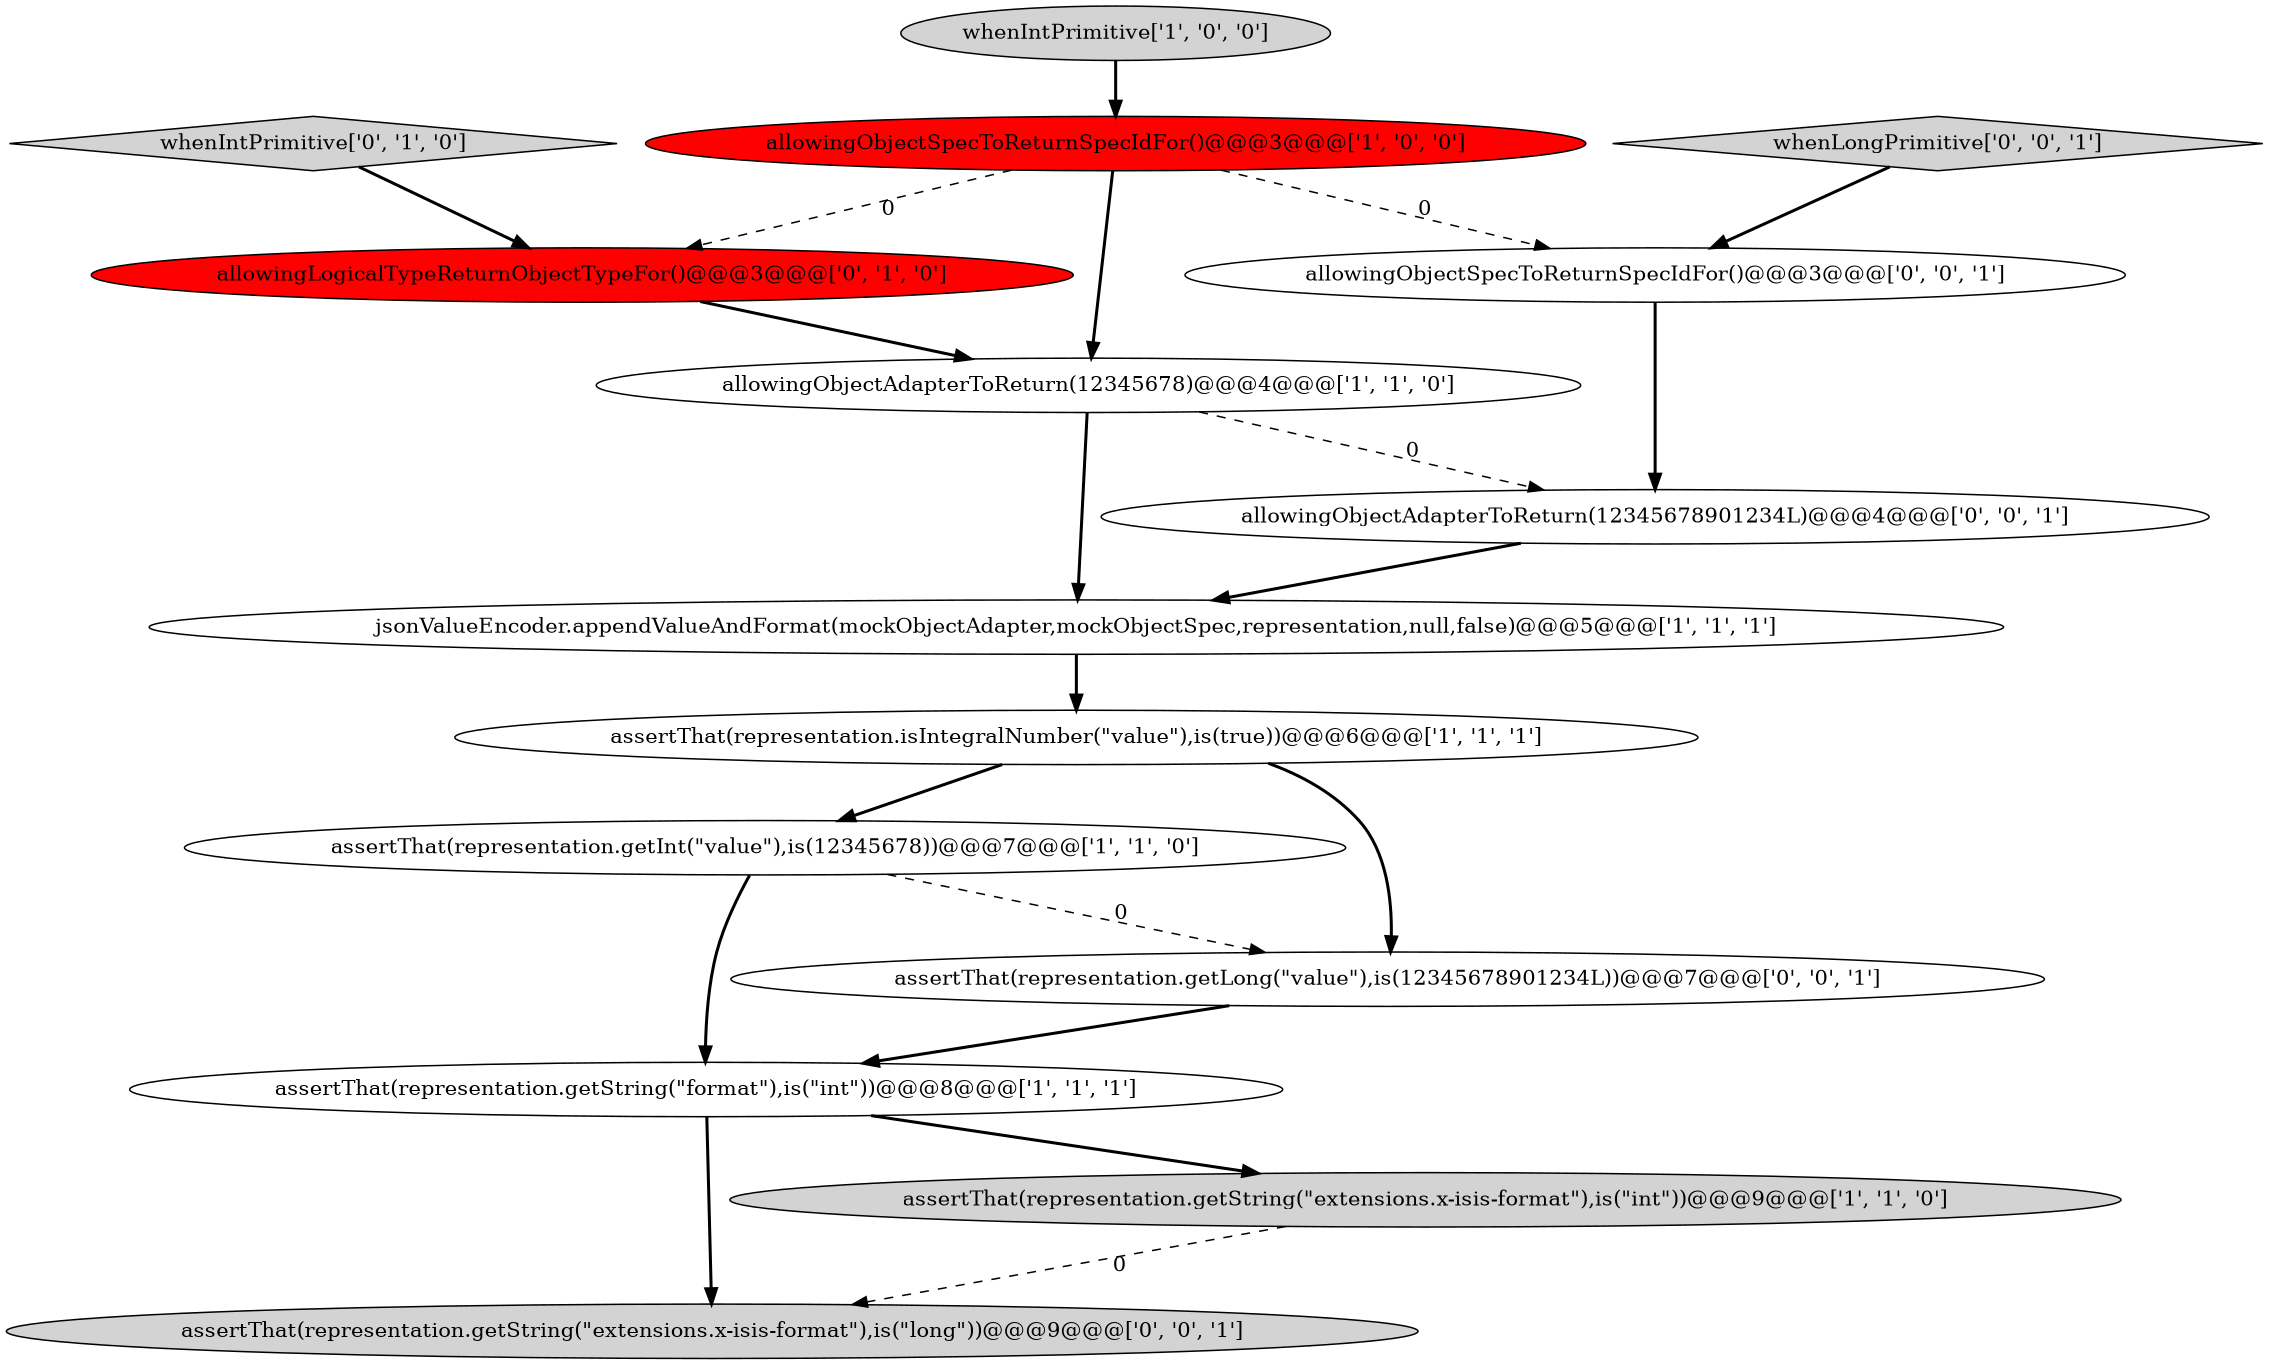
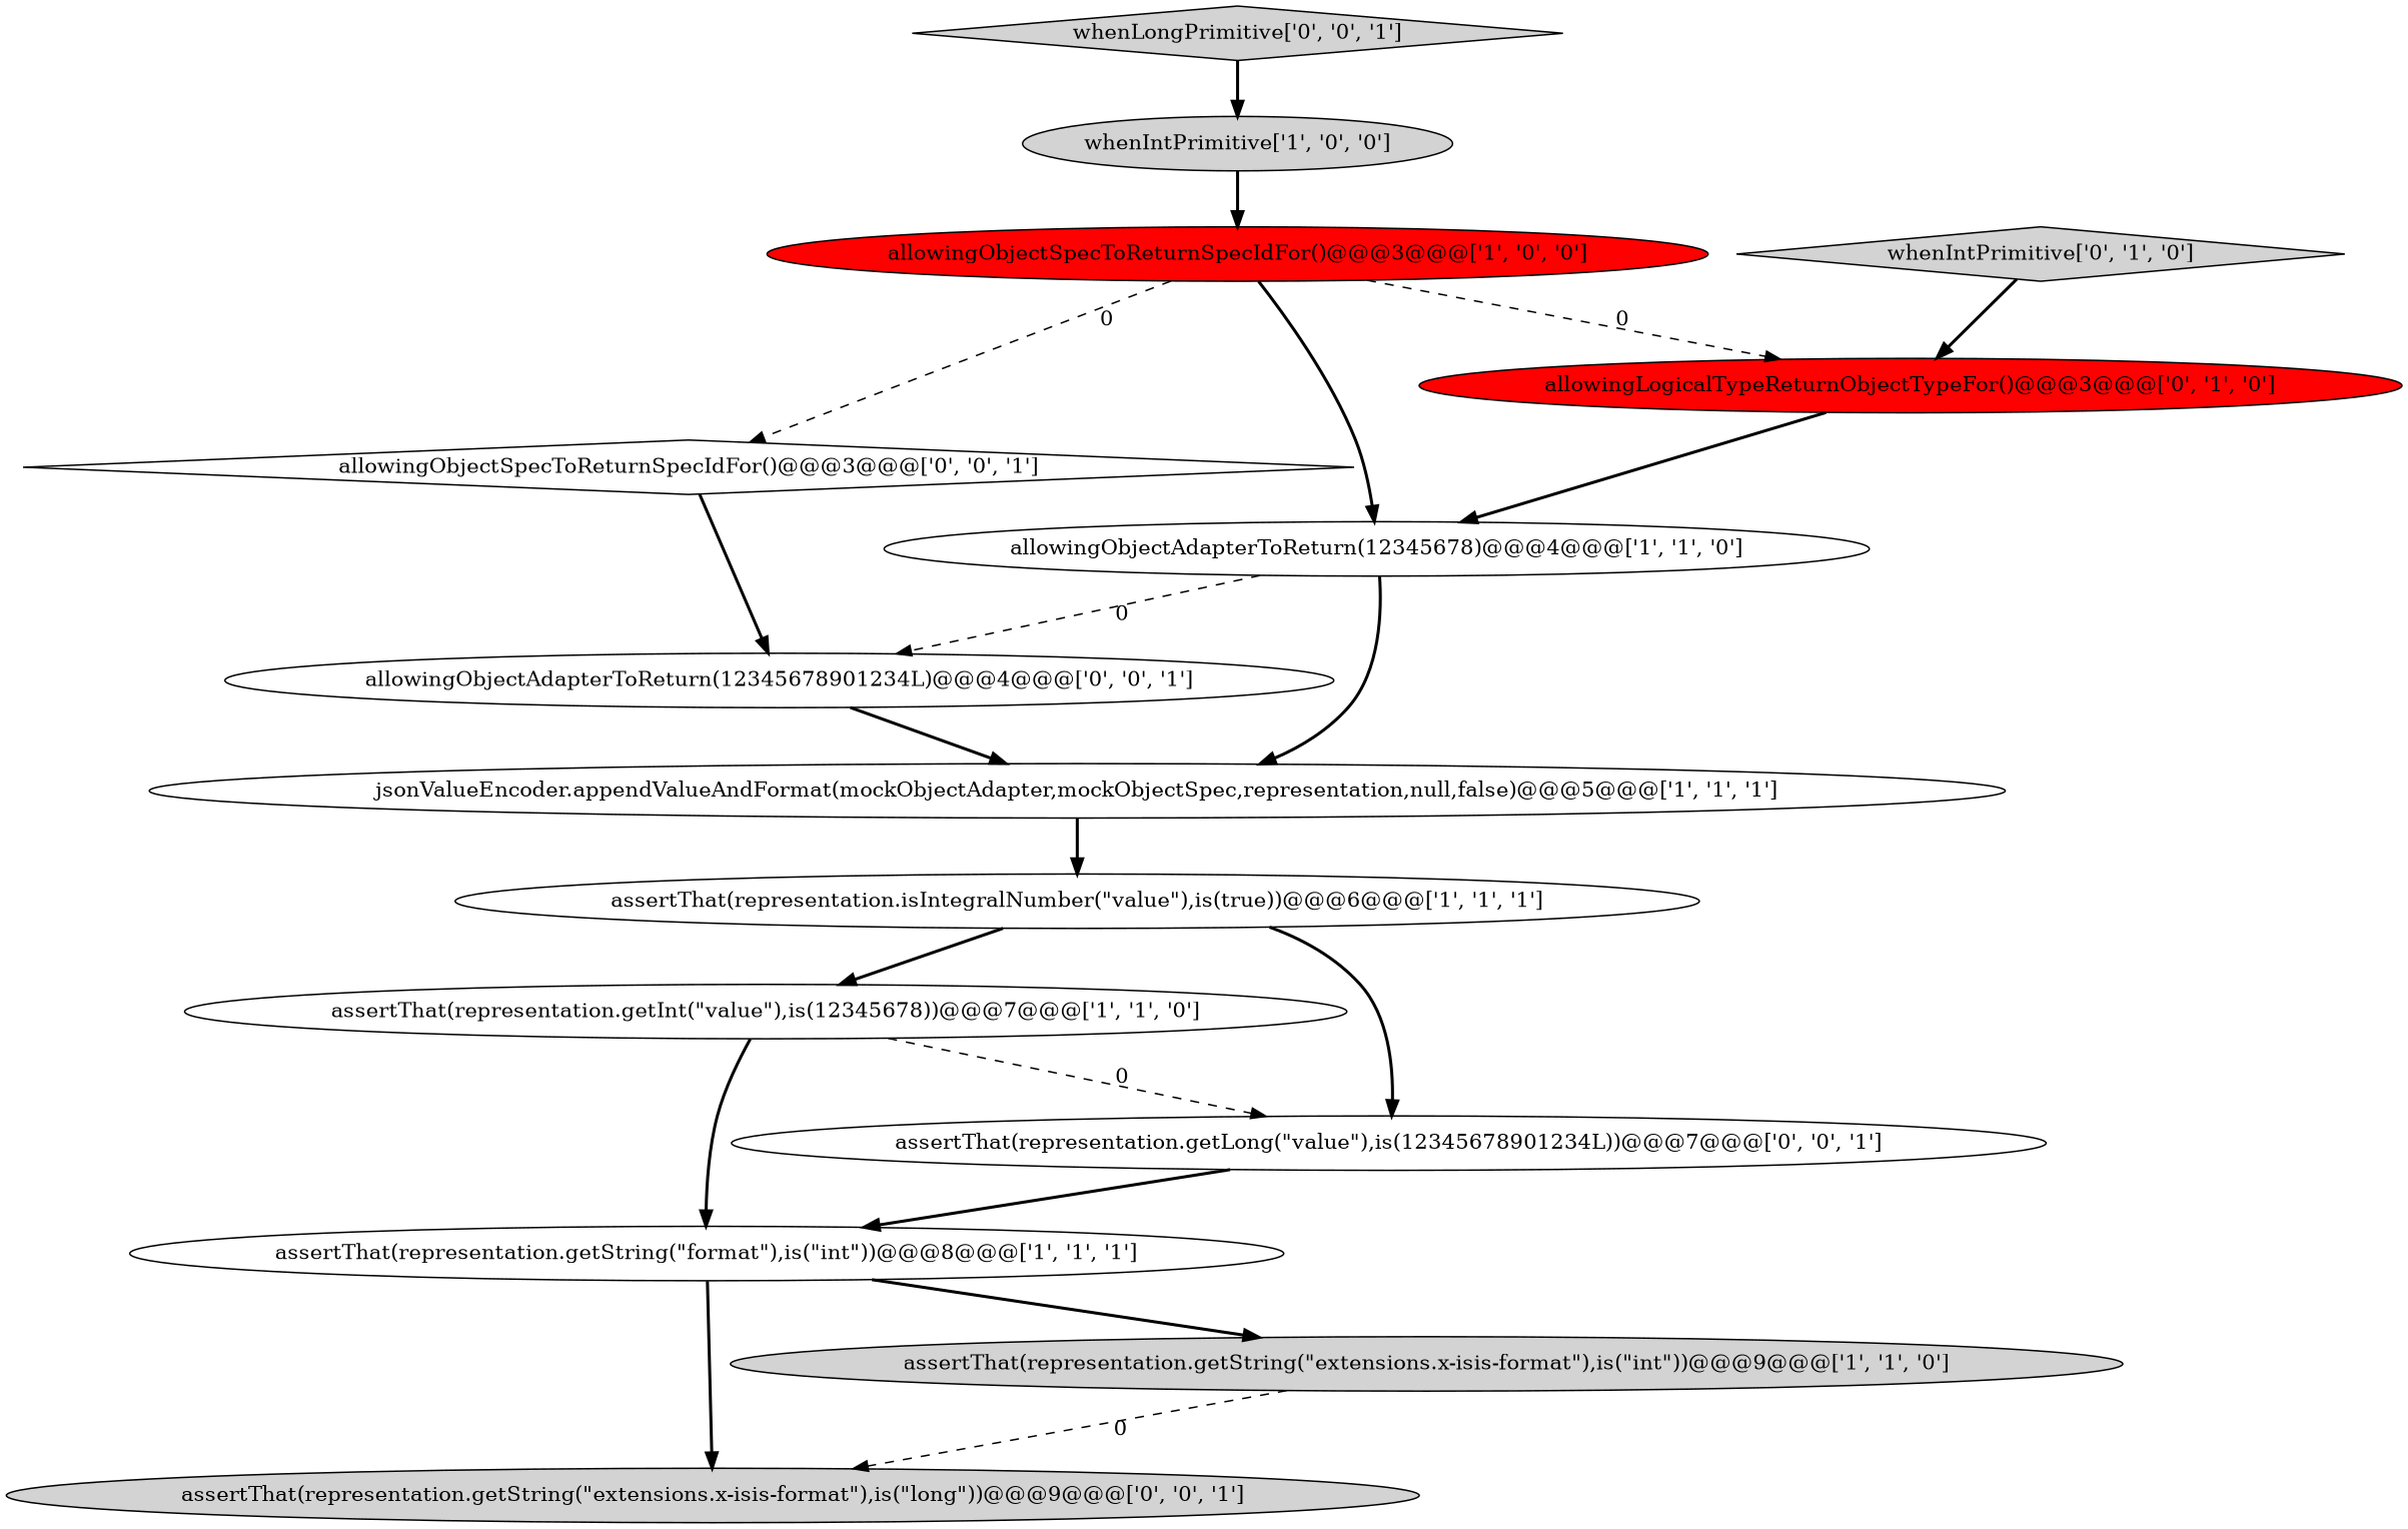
  digraph {
    node [fillcolor=white shape=ellipse style=filled]
    edge [style=bold]
    n1 [label="assertThat(representation.isIntegralNumber(\"value\"),is(true))@@@6@@@['1', '1', '1']"]
    n2 [label="assertThat(representation.getInt(\"value\"),is(12345678))@@@7@@@['1', '1', '0']"]
    n3 [label="assertThat(representation.getLong(\"value\"),is(12345678901234L))@@@7@@@['0', '0', '1']"]
    n4 [label="assertThat(representation.getString(\"format\"),is(\"int\"))@@@8@@@['1', '1', '1']"]
    n5 [fillcolor=lightgray label="assertThat(representation.getString(\"extensions.x-isis-format\"),is(\"long\"))@@@9@@@['0', '0', '1']"]
    n6 [fillcolor=lightgray label="assertThat(representation.getString(\"extensions.x-isis-format\"),is(\"int\"))@@@9@@@['1', '1', '0']"]
    n7 [fillcolor=lightgray label="whenIntPrimitive['1', '0', '0']"]
    n8 [fillcolor=red label="allowingObjectSpecToReturnSpecIdFor()@@@3@@@['1', '0', '0']"]
    n9 [fillcolor=red label="allowingLogicalTypeReturnObjectTypeFor()@@@3@@@['0', '1', '0']"]
-   n10 [label="allowingObjectSpecToReturnSpecIdFor()@@@3@@@['0', '0', '1']"]
+   n10 [label="allowingObjectSpecToReturnSpecIdFor()@@@3@@@['0', '0', '1']" shape=diamond]
    n11 [label="allowingObjectAdapterToReturn(12345678)@@@4@@@['1', '1', '0']"]
    n12 [fillcolor=lightgray label="whenIntPrimitive['0', '1', '0']" shape=diamond]
    n13 [label="allowingObjectAdapterToReturn(12345678901234L)@@@4@@@['0', '0', '1']"]
    n14 [label="jsonValueEncoder.appendValueAndFormat(mockObjectAdapter,mockObjectSpec,representation,null,false)@@@5@@@['1', '1', '1']"]
    n15 [fillcolor=lightgray label="whenLongPrimitive['0', '0', '1']" shape=diamond]
    n1 -> n2
    n1 -> n3
    n2 -> n3 [label=0 style=dashed]
    n2 -> n4
    n3 -> n4
    n4 -> n5
    n4 -> n6
    n6 -> n5 [label=0 style=dashed]
    n7 -> n8
    n8 -> n9 [label=0 style=dashed]
    n8 -> n10 [label=0 style=dashed]
    n8 -> n11
    n9 -> n11
    n10 -> n13
    n11 -> n13 [label=0 style=dashed]
    n11 -> n14
    n12 -> n9
    n13 -> n14
    n14 -> n1
-   n15 -> n10
+   n15 -> n7
  }
